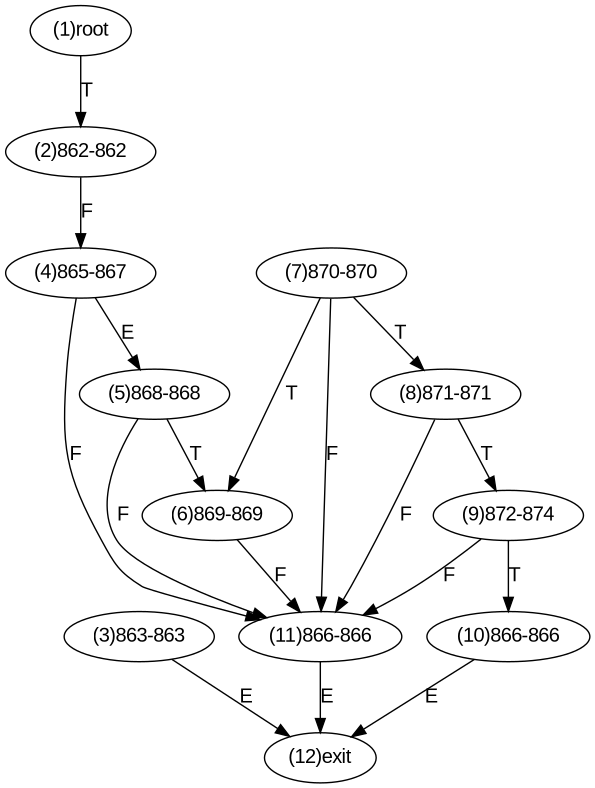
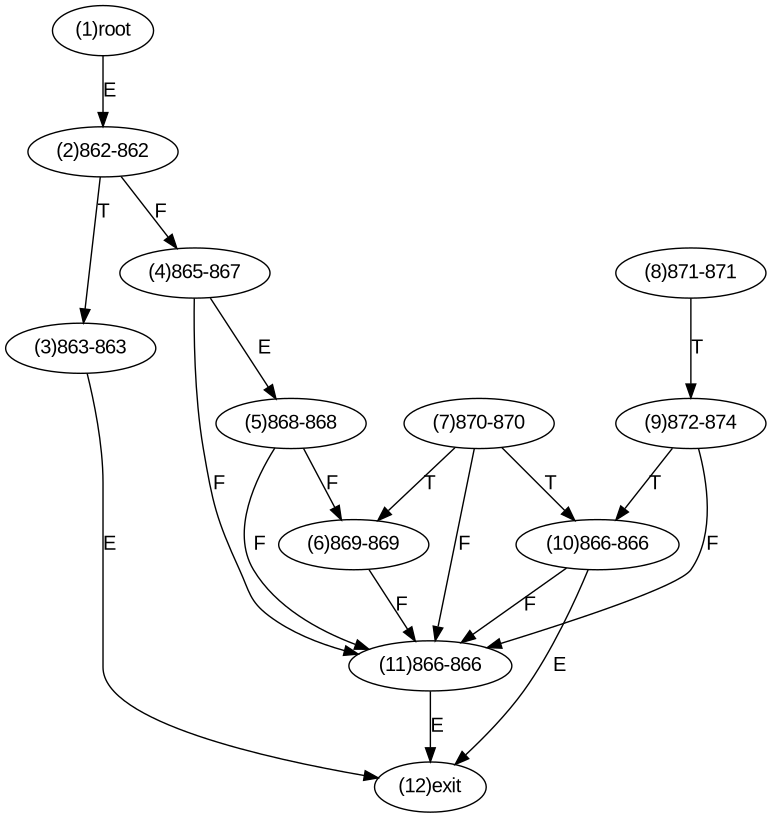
  digraph {
    fontname="Liberation Sans"
    node [fontname="Liberation Sans"]
    edge [fontname="Liberation Sans"]
    n1 [label="(1)root"]
    n2 [label="(2)862-862"]
    n3 [label="(3)863-863"]
    n4 [label="(4)865-867"]
    n5 [label="(12)exit"]
    n6 [label="(5)868-868"]
    n7 [label="(11)866-866"]
    n8 [label="(6)869-869"]
    n9 [label="(7)870-870"]
    n10 [label="(8)871-871"]
    n11 [label="(9)872-874"]
    n12 [label="(10)866-866"]
-   n1 -> n2 [label=T]
+   n1 -> n2 [label=E]
+   n2 -> n3 [label=T]
    n2 -> n4 [label=F]
    n3 -> n5 [label=E]
    n4 -> n6 [label=E]
    n4 -> n7 [label=F]
    n6 -> n7 [label=F]
-   n6 -> n8 [label=T]
+   n6 -> n8 [label=F]
    n7 -> n5 [label=E]
    n8 -> n7 [label=F]
    n9 -> n7 [label=F]
    n9 -> n8 [label=T]
-   n9 -> n10 [label=T]
-   n10 -> n7 [label=F]
+   n9 -> n12 [label=T]
+   n12 -> n7 [label=F]
    n10 -> n11 [label=T]
    n11 -> n7 [label=F]
    n11 -> n12 [label=T]
    n12 -> n5 [label=E]
  }
